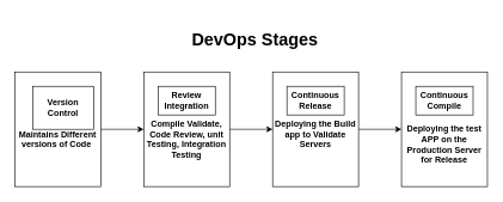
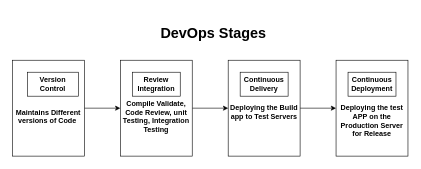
  <mxCell id="0" />
  <mxCell id="1" parent="0" />
  <mxCell id="2" style="edgeStyle=orthogonalEdgeStyle;rounded=0;orthogonalLoop=1;jettySize=auto;html=1;entryX=0.5;entryY=1;entryDx=0;entryDy=0;fontStyle=1;labelBackgroundColor=none;fontColor=default;" edge="1" parent="1" source="3" target="5"><mxGeometry relative="1" as="geometry" /></mxCell>
  <mxCell id="3" value="&lt;br&gt;&lt;br&gt;Maintains Different versions of Code&amp;nbsp;" style="rounded=0;whiteSpace=wrap;html=1;direction=south;fontStyle=1;labelBackgroundColor=none;" vertex="1" parent="1"><mxGeometry x="20" y="100" width="120" height="160" as="geometry" /></mxCell>
  <mxCell id="4" style="edgeStyle=orthogonalEdgeStyle;rounded=0;orthogonalLoop=1;jettySize=auto;html=1;entryX=0.5;entryY=1;entryDx=0;entryDy=0;fontStyle=1;labelBackgroundColor=none;fontColor=default;" edge="1" parent="1" source="5" target="7"><mxGeometry relative="1" as="geometry" /></mxCell>
  <mxCell id="5" value="&lt;br&gt;&lt;br&gt;Compile Validate, Code Review, unit Testing, Integration Testing" style="rounded=0;whiteSpace=wrap;html=1;direction=south;fontStyle=1;labelBackgroundColor=none;" vertex="1" parent="1"><mxGeometry x="200" y="100" width="120" height="160" as="geometry" /></mxCell>
  <mxCell id="6" style="edgeStyle=orthogonalEdgeStyle;rounded=0;orthogonalLoop=1;jettySize=auto;html=1;entryX=0.5;entryY=1;entryDx=0;entryDy=0;fontStyle=1;labelBackgroundColor=none;fontColor=default;" edge="1" parent="1" source="7" target="8"><mxGeometry relative="1" as="geometry" /></mxCell>
- <mxCell id="7" value="&lt;br&gt;Deploying the Build app to Validate Servers" style="rounded=0;whiteSpace=wrap;html=1;direction=south;fontStyle=1;labelBackgroundColor=none;" vertex="1" parent="1"><mxGeometry x="380" y="100" width="120" height="160" as="geometry" /></mxCell>
+ <mxCell id="7" value="&lt;br&gt;Deploying the Build app to Test Servers" style="rounded=0;whiteSpace=wrap;html=1;direction=south;fontStyle=1;labelBackgroundColor=none;" vertex="1" parent="1"><mxGeometry x="380" y="100" width="120" height="160" as="geometry" /></mxCell>
  <mxCell id="8" value="&lt;br&gt;&lt;br&gt;&lt;br&gt;Deploying the test APP on the Production Server for Release" style="rounded=0;whiteSpace=wrap;html=1;direction=south;fontStyle=1;labelBackgroundColor=none;" vertex="1" parent="1"><mxGeometry x="560" y="100" width="120" height="160" as="geometry" /></mxCell>
  <mxCell id="9" value="&lt;h1&gt;&lt;span&gt;DevOps Stages&lt;/span&gt;&lt;/h1&gt;" style="text;html=1;align=center;verticalAlign=middle;resizable=0;points=[];autosize=1;strokeColor=none;fillColor=none;strokeWidth=3;fontStyle=1;labelBackgroundColor=none;" vertex="1" parent="1"><mxGeometry x="255" y="20" width="200" height="70" as="geometry" /></mxCell>
- <mxCell id="10" value="Version Control" style="rounded=0;whiteSpace=wrap;html=1;fontStyle=1;labelBackgroundColor=none;" vertex="1" parent="1"><mxGeometry x="45" y="120" width="85" height="60" as="geometry" /></mxCell>
+ <mxCell id="10" value="Version Control" style="rounded=0;whiteSpace=wrap;html=1;fontStyle=1;labelBackgroundColor=none;" vertex="1" parent="1"><mxGeometry x="45" y="120" width="85" height="40" as="geometry" /></mxCell>
  <mxCell id="11" value="Review Integration" style="rounded=0;whiteSpace=wrap;html=1;fontStyle=1;labelBackgroundColor=none;" vertex="1" parent="1"><mxGeometry x="220" y="120" width="80" height="40" as="geometry" /></mxCell>
- <mxCell id="12" value="Continuous Release" style="rounded=0;whiteSpace=wrap;html=1;fontStyle=1;labelBackgroundColor=none;" vertex="1" parent="1"><mxGeometry x="400" y="120" width="80" height="40" as="geometry" /></mxCell>
- <mxCell id="13" value="Continuous Compile" style="rounded=0;whiteSpace=wrap;html=1;fontStyle=1;labelBackgroundColor=none;" vertex="1" parent="1"><mxGeometry x="580" y="120" width="80" height="40" as="geometry" /></mxCell>
+ <mxCell id="12" value="Continuous Delivery" style="rounded=0;whiteSpace=wrap;html=1;fontStyle=1;labelBackgroundColor=none;" vertex="1" parent="1"><mxGeometry x="400" y="120" width="80" height="40" as="geometry" /></mxCell>
+ <mxCell id="13" value="Continuous Deployment" style="rounded=0;whiteSpace=wrap;html=1;fontStyle=1;labelBackgroundColor=none;" vertex="1" parent="1"><mxGeometry x="580" y="120" width="80" height="40" as="geometry" /></mxCell>
